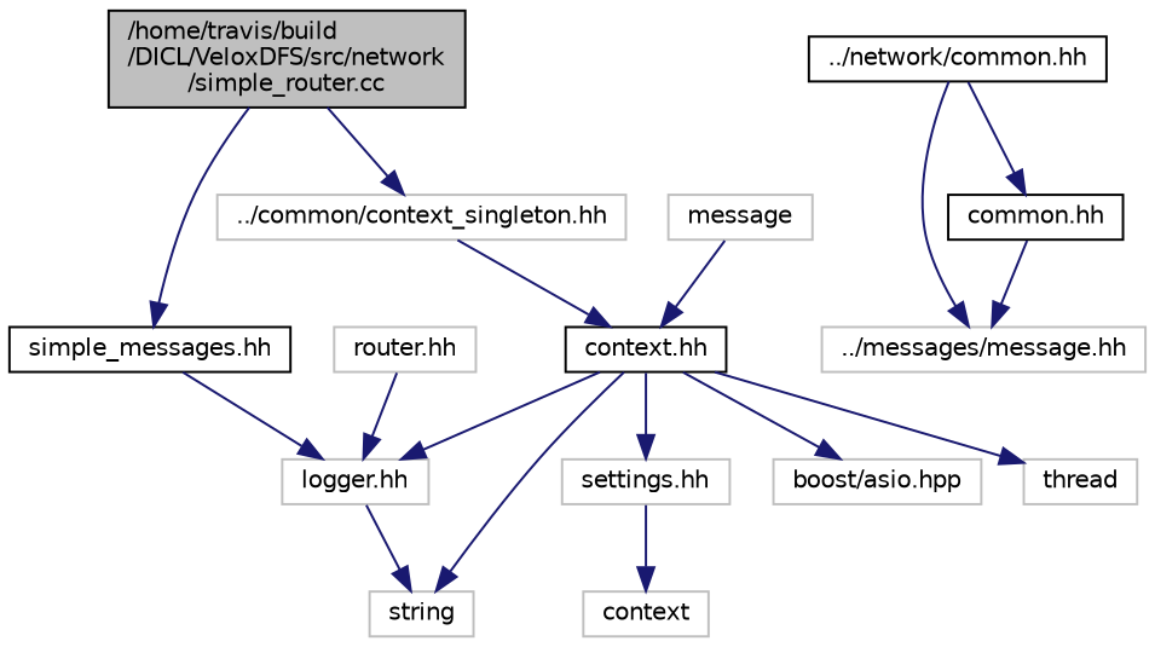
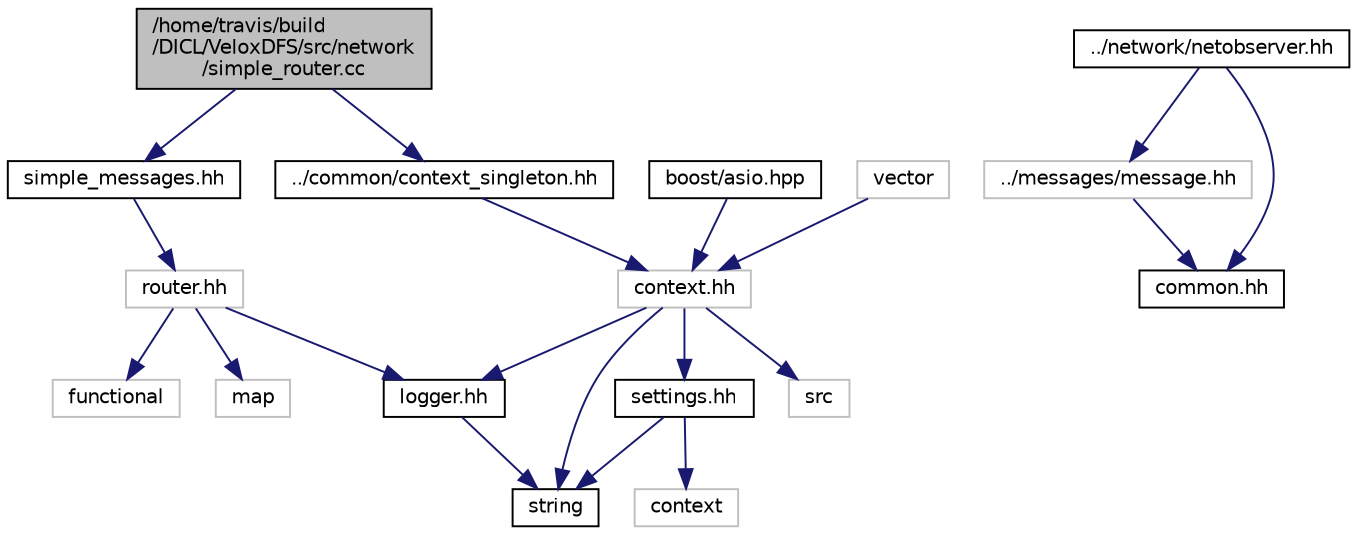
  digraph {
    node [color=grey75 fillcolor=white fontname=Helvetica fontsize=10 shape=record style=filled]
    edge [color=midnightblue fontname=Helvetica fontsize=10 labelfontname=Helvetica labelfontsize=10 style=solid]
    n1 [color=black fillcolor=grey75 fontcolor=black height=0.2 label="/home/travis/build\l/DICL/VeloxDFS/src/network\l/simple_router.cc" width=0.4]
    n2 [color=black height=0.2 label="simple_messages.hh" width=0.4]
-   n3 [height=0.2 label="../common/context_singleton.hh" width=0.4]
+   n3 [color=black height=0.2 label="../common/context_singleton.hh" width=0.4]
    n4 [height=0.2 label="router.hh" width=0.4]
-   n5 [color=black height=0.2 label="context.hh" width=0.4]
-   n8 [height=0.2 label="logger.hh" width=0.4]
-   n9 [color=black height=0.2 label="../network/common.hh" width=0.4]
+   n5 [height=0.2 label="context.hh" width=0.4]
+   n6 [height=0.2 label=functional width=0.4]
+   n7 [height=0.2 label=map width=0.4]
+   n8 [color=black height=0.2 label="logger.hh" width=0.4]
+   n9 [color=black height=0.2 label="../network/netobserver.hh" width=0.4]
    n10 [height=0.2 label="../messages/message.hh" width=0.4]
    n11 [color=black height=0.2 label="common.hh" width=0.4]
-   n12 [height=0.2 label=string width=0.4]
-   n13 [height=0.2 label="settings.hh" width=0.4]
-   n14 [height=0.2 label="boost/asio.hpp" width=0.4]
-   n15 [height=0.2 label=thread width=0.4]
+   n12 [color=black height=0.2 label=string width=0.4]
+   n13 [color=black height=0.2 label="settings.hh" width=0.4]
+   n14 [color=black height=0.2 label="boost/asio.hpp" width=0.4]
+   n15 [height=0.2 label=src width=0.4]
    n16 [height=0.2 label=context width=0.4]
-   n17 [height=0.2 label=message width=0.4]
+   n17 [height=0.2 label=vector width=0.4]
    n1 -> n2
    n1 -> n3
-   n2 -> n8
+   n2 -> n4
    n3 -> n5
+   n4 -> n6
+   n4 -> n7
    n4 -> n8
    n5 -> n8
    n5 -> n12
    n5 -> n13
-   n5 -> n14
+   n14 -> n5
    n5 -> n15
    n8 -> n12
    n9 -> n10
    n9 -> n11
-   n11 -> n10
+   n10 -> n11
+   n13 -> n12
    n13 -> n16
    n17 -> n5
  }
